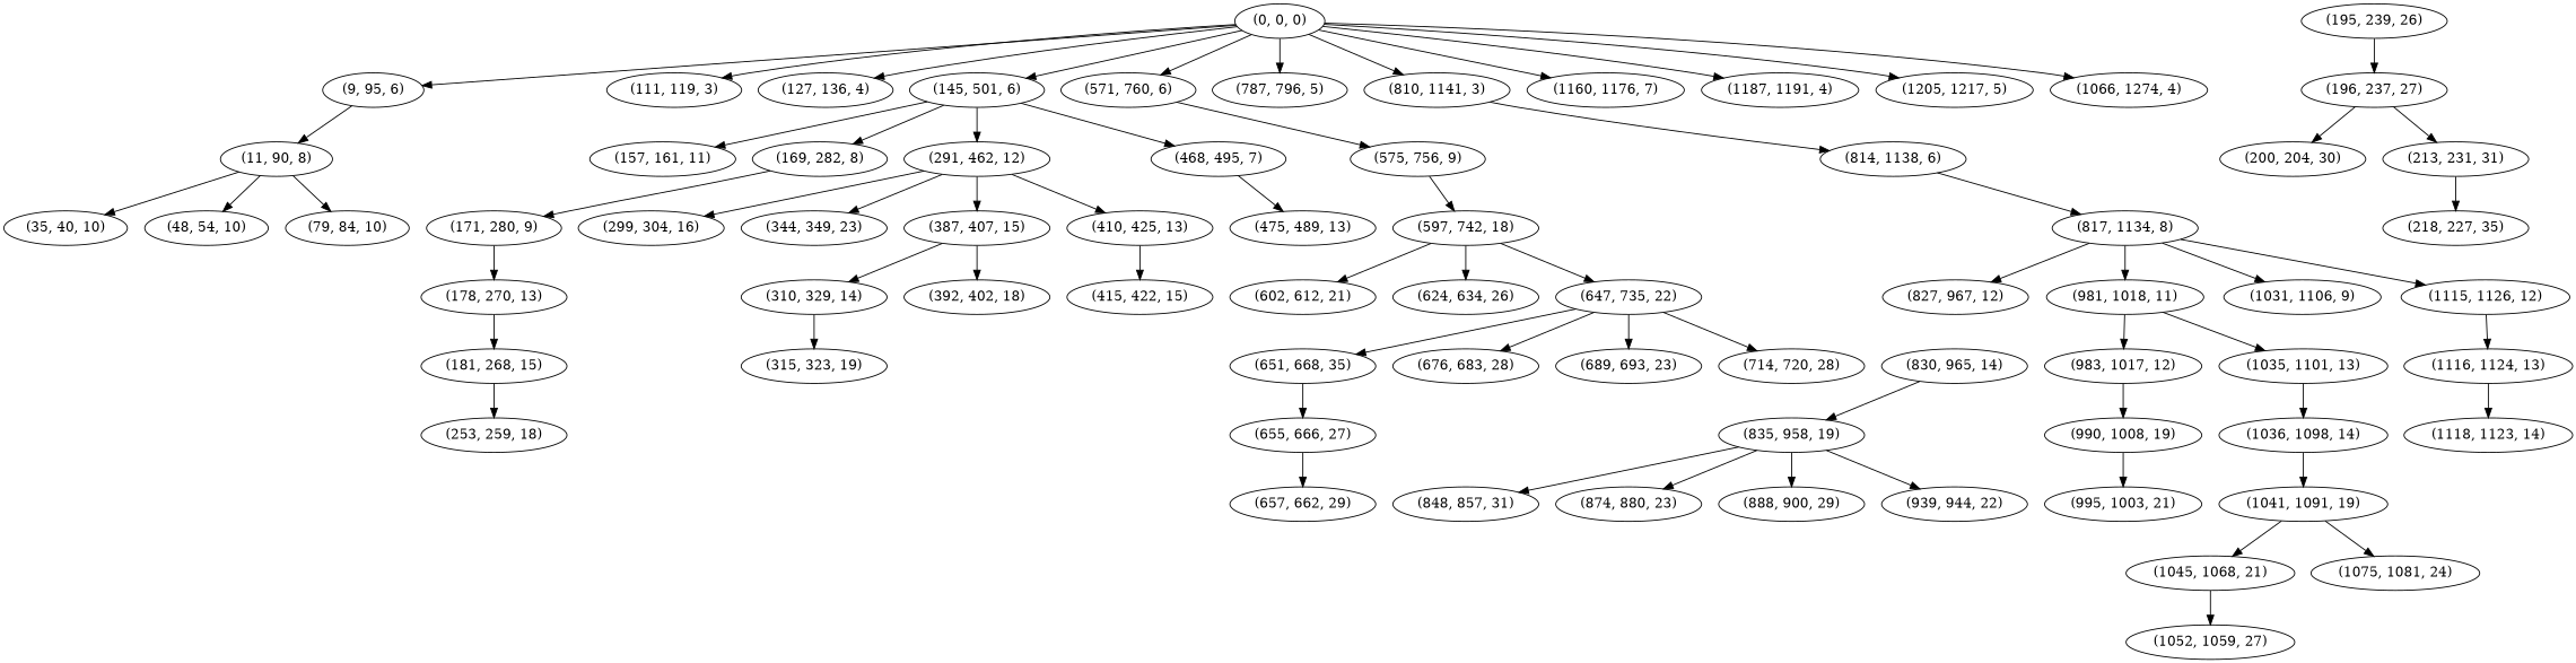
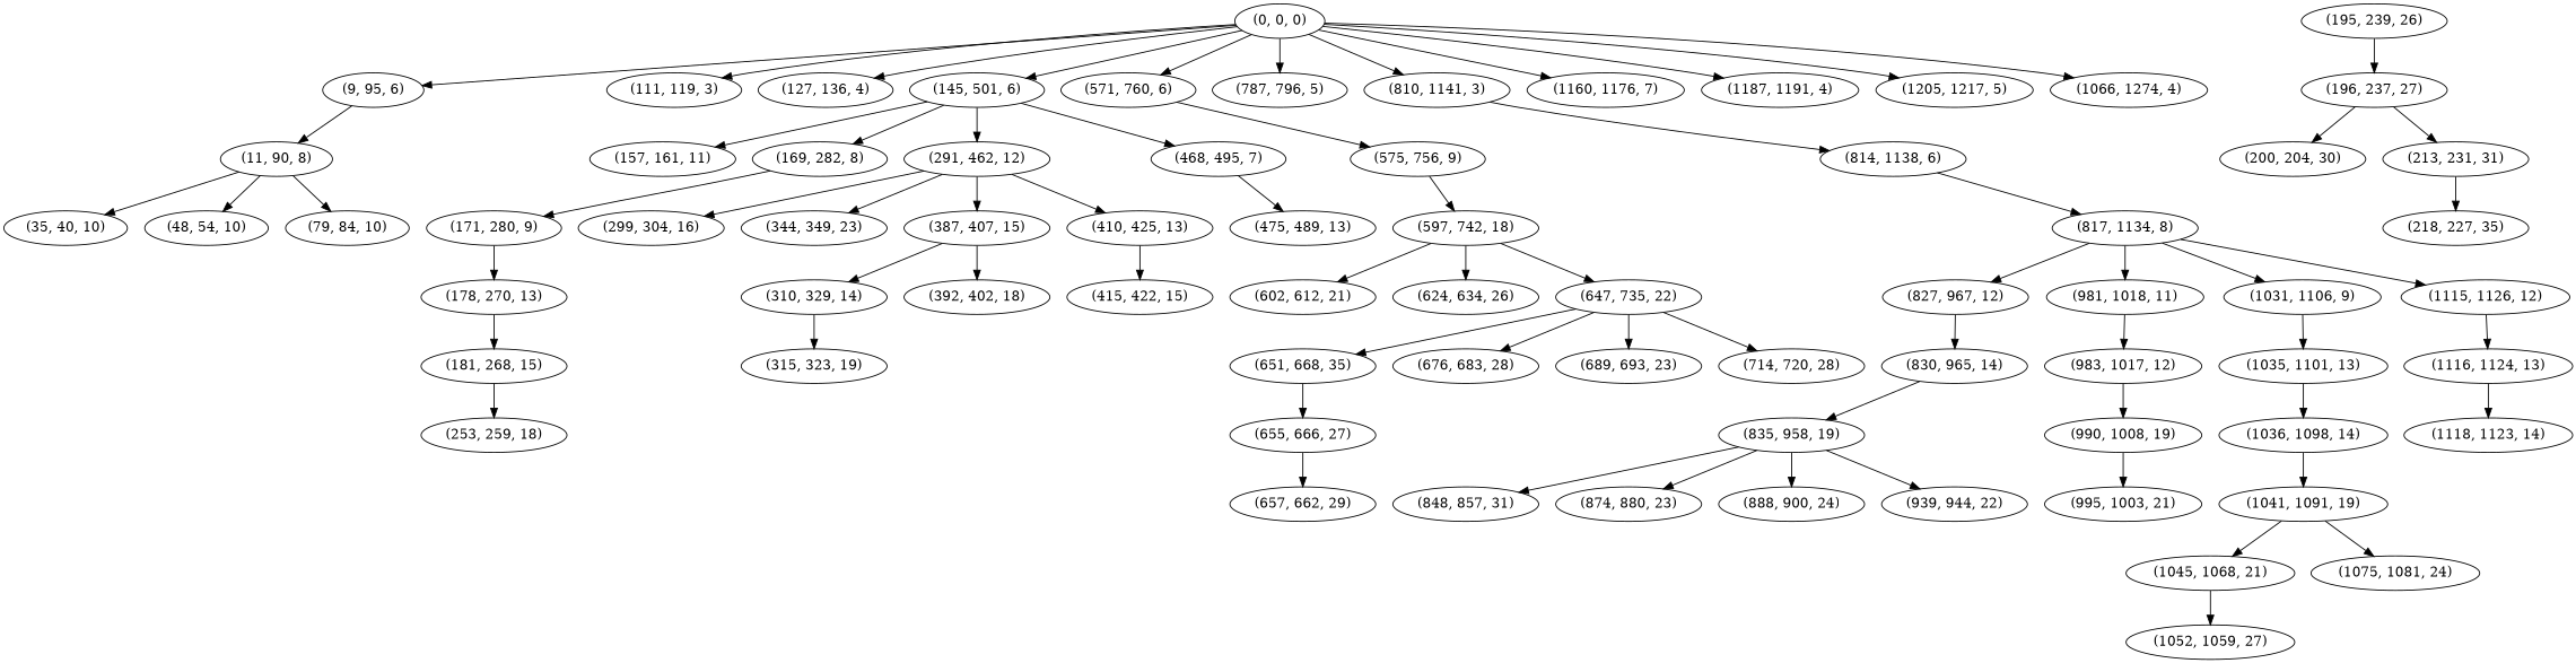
  digraph {
    "(0, 0, 0)"
    "(9, 95, 6)"
    "(111, 119, 3)"
    "(127, 136, 4)"
    "(145, 501, 6)"
    "(571, 760, 6)"
    "(787, 796, 5)"
    "(810, 1141, 3)"
    "(1160, 1176, 7)"
    "(1187, 1191, 4)"
    "(1205, 1217, 5)"
    n12 [label="(1066, 1274, 4)"]
    "(11, 90, 8)"
    "(157, 161, 11)"
    "(169, 282, 8)"
    "(291, 462, 12)"
    "(468, 495, 7)"
    "(575, 756, 9)"
    "(814, 1138, 6)"
    "(35, 40, 10)"
    "(48, 54, 10)"
    "(79, 84, 10)"
    "(171, 280, 9)"
    "(299, 304, 16)"
    "(344, 349, 23)"
    "(387, 407, 15)"
    "(410, 425, 13)"
    "(475, 489, 13)"
    "(178, 270, 13)"
    "(181, 268, 15)"
    "(253, 259, 18)"
    "(195, 239, 26)"
    "(196, 237, 27)"
    "(200, 204, 30)"
    "(213, 231, 31)"
    "(218, 227, 35)"
    "(310, 329, 14)"
    "(315, 323, 19)"
    "(392, 402, 18)"
    "(415, 422, 15)"
    "(597, 742, 18)"
    "(602, 612, 21)"
    "(624, 634, 26)"
    "(647, 735, 22)"
    n45 [label="(651, 668, 35)"]
    "(676, 683, 28)"
    "(689, 693, 23)"
    "(714, 720, 28)"
    "(655, 666, 27)"
    "(657, 662, 29)"
    "(817, 1134, 8)"
    "(827, 967, 12)"
    "(981, 1018, 11)"
    "(1031, 1106, 9)"
    "(1115, 1126, 12)"
    "(830, 965, 14)"
    "(983, 1017, 12)"
    "(1035, 1101, 13)"
    "(1116, 1124, 13)"
    "(835, 958, 19)"
    "(848, 857, 31)"
    "(874, 880, 23)"
-   "(888, 900, 24)" [label="(888, 900, 29)"]
+   "(888, 900, 24)"
    "(939, 944, 22)"
    "(990, 1008, 19)"
    "(995, 1003, 21)"
    "(1036, 1098, 14)"
    "(1041, 1091, 19)"
    "(1045, 1068, 21)"
    "(1075, 1081, 24)"
    "(1052, 1059, 27)"
    "(1118, 1123, 14)"
    "(0, 0, 0)" -> "(9, 95, 6)"
    "(0, 0, 0)" -> "(111, 119, 3)"
    "(0, 0, 0)" -> "(127, 136, 4)"
    "(0, 0, 0)" -> "(145, 501, 6)"
    "(0, 0, 0)" -> "(571, 760, 6)"
    "(0, 0, 0)" -> "(787, 796, 5)"
    "(0, 0, 0)" -> "(810, 1141, 3)"
    "(0, 0, 0)" -> "(1160, 1176, 7)"
    "(0, 0, 0)" -> "(1187, 1191, 4)"
    "(0, 0, 0)" -> "(1205, 1217, 5)"
    "(0, 0, 0)" -> n12
    "(9, 95, 6)" -> "(11, 90, 8)"
    "(145, 501, 6)" -> "(157, 161, 11)"
    "(145, 501, 6)" -> "(169, 282, 8)"
    "(145, 501, 6)" -> "(291, 462, 12)"
    "(145, 501, 6)" -> "(468, 495, 7)"
    "(571, 760, 6)" -> "(575, 756, 9)"
    "(810, 1141, 3)" -> "(814, 1138, 6)"
    "(11, 90, 8)" -> "(35, 40, 10)"
    "(11, 90, 8)" -> "(48, 54, 10)"
    "(11, 90, 8)" -> "(79, 84, 10)"
    "(169, 282, 8)" -> "(171, 280, 9)"
    "(291, 462, 12)" -> "(299, 304, 16)"
    "(291, 462, 12)" -> "(344, 349, 23)"
    "(291, 462, 12)" -> "(387, 407, 15)"
    "(291, 462, 12)" -> "(410, 425, 13)"
    "(468, 495, 7)" -> "(475, 489, 13)"
    "(575, 756, 9)" -> "(597, 742, 18)"
    "(814, 1138, 6)" -> "(817, 1134, 8)"
    "(171, 280, 9)" -> "(178, 270, 13)"
    "(387, 407, 15)" -> "(310, 329, 14)"
    "(387, 407, 15)" -> "(392, 402, 18)"
    "(410, 425, 13)" -> "(415, 422, 15)"
    "(178, 270, 13)" -> "(181, 268, 15)"
    "(181, 268, 15)" -> "(253, 259, 18)"
    "(195, 239, 26)" -> "(196, 237, 27)"
    "(196, 237, 27)" -> "(200, 204, 30)"
    "(196, 237, 27)" -> "(213, 231, 31)"
    "(213, 231, 31)" -> "(218, 227, 35)"
    "(310, 329, 14)" -> "(315, 323, 19)"
    "(597, 742, 18)" -> "(602, 612, 21)"
    "(597, 742, 18)" -> "(624, 634, 26)"
    "(597, 742, 18)" -> "(647, 735, 22)"
    "(647, 735, 22)" -> n45
    "(647, 735, 22)" -> "(676, 683, 28)"
    "(647, 735, 22)" -> "(689, 693, 23)"
    "(647, 735, 22)" -> "(714, 720, 28)"
    n45 -> "(655, 666, 27)"
    "(655, 666, 27)" -> "(657, 662, 29)"
    "(817, 1134, 8)" -> "(827, 967, 12)"
    "(817, 1134, 8)" -> "(981, 1018, 11)"
    "(817, 1134, 8)" -> "(1031, 1106, 9)"
    "(817, 1134, 8)" -> "(1115, 1126, 12)"
+   "(827, 967, 12)" -> "(830, 965, 14)"
    "(981, 1018, 11)" -> "(983, 1017, 12)"
-   "(981, 1018, 11)" -> "(1035, 1101, 13)"
+   "(1031, 1106, 9)" -> "(1035, 1101, 13)"
    "(1115, 1126, 12)" -> "(1116, 1124, 13)"
    "(830, 965, 14)" -> "(835, 958, 19)"
    "(983, 1017, 12)" -> "(990, 1008, 19)"
    "(1035, 1101, 13)" -> "(1036, 1098, 14)"
    "(1116, 1124, 13)" -> "(1118, 1123, 14)"
    "(835, 958, 19)" -> "(848, 857, 31)"
    "(835, 958, 19)" -> "(874, 880, 23)"
    "(835, 958, 19)" -> "(888, 900, 24)"
    "(835, 958, 19)" -> "(939, 944, 22)"
    "(990, 1008, 19)" -> "(995, 1003, 21)"
    "(1036, 1098, 14)" -> "(1041, 1091, 19)"
    "(1041, 1091, 19)" -> "(1045, 1068, 21)"
    "(1041, 1091, 19)" -> "(1075, 1081, 24)"
    "(1045, 1068, 21)" -> "(1052, 1059, 27)"
  }
